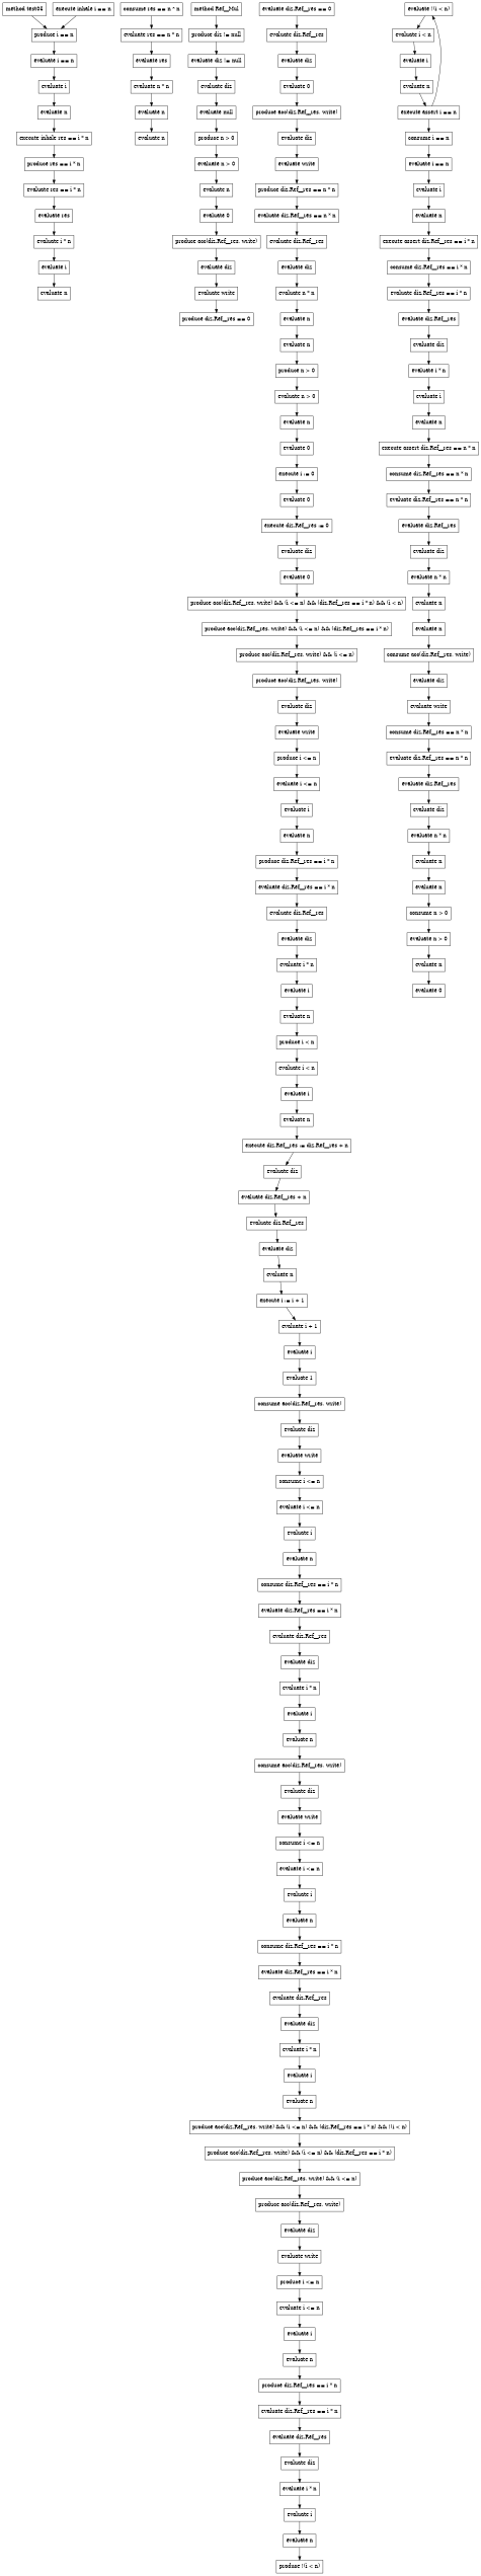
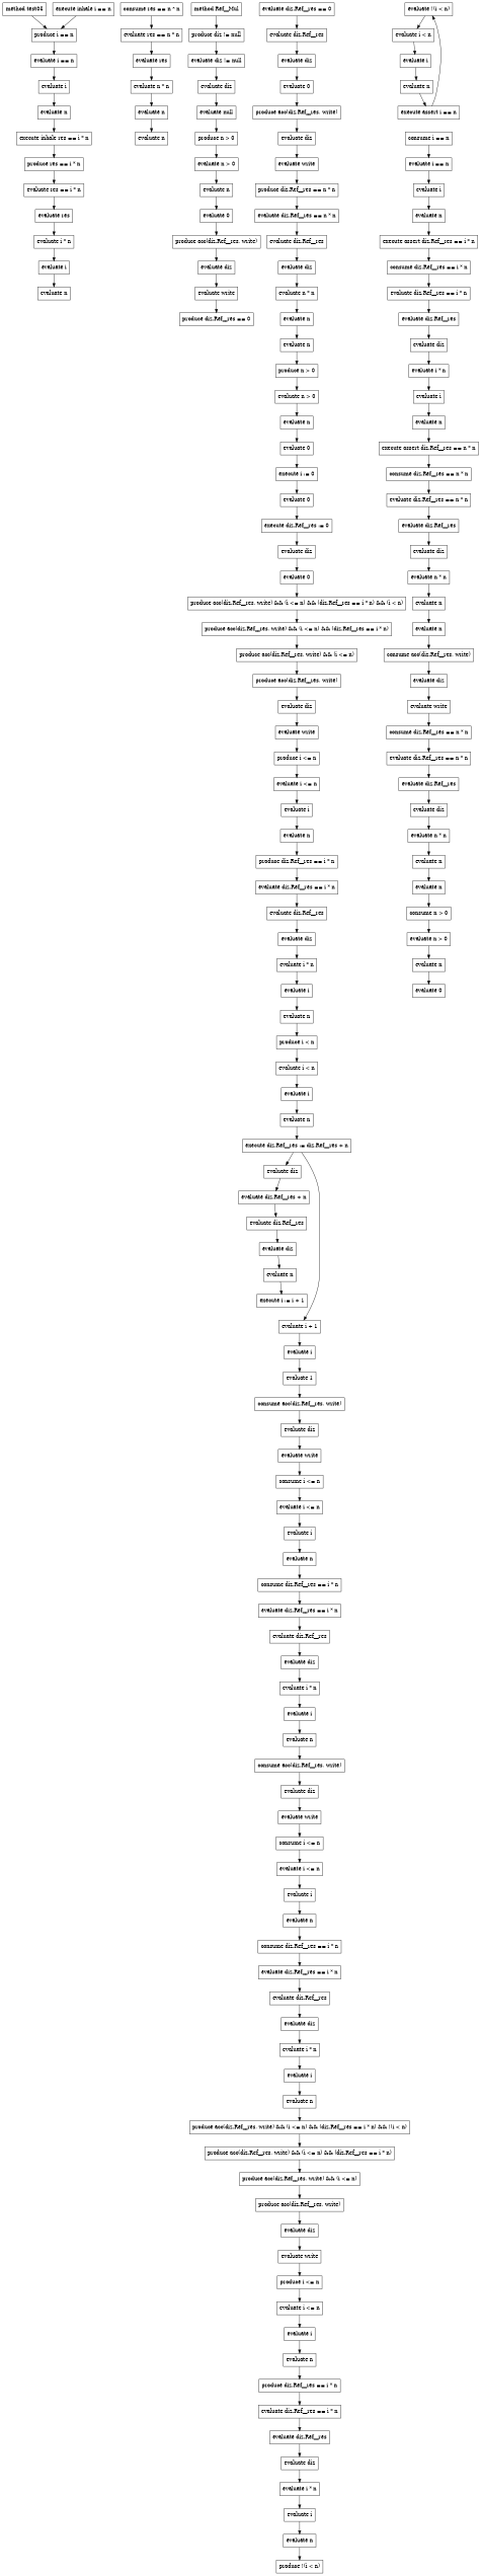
  digraph {
    node [shape=rectangle]
    n1 [label="method test05"]
    n2 [label="produce i == n"]
    n3 [label="execute inhale i == n"]
    n4 [label="evaluate i == n"]
    n5 [label="evaluate i"]
    n6 [label="evaluate n"]
    n7 [label="execute inhale res == i * n"]
    n8 [label="produce res == i * n"]
    n9 [label="evaluate res == i * n"]
    n10 [label="evaluate res"]
    n11 [label="evaluate i * n"]
    n12 [label="evaluate i"]
    n13 [label="evaluate n"]
    n14 [label="consume res == n * n"]
    n15 [label="evaluate res == n * n"]
    n16 [label="evaluate res"]
    n17 [label="evaluate n * n"]
    n18 [label="evaluate n"]
    n19 [label="evaluate n"]
    n20 [label="method Ref__Mul"]
    n21 [label="produce diz != null"]
    n22 [label="evaluate diz != null"]
    n23 [label="evaluate diz"]
    n24 [label="evaluate null"]
    n25 [label="produce n > 0"]
    n26 [label="evaluate n > 0"]
    n27 [label="evaluate n"]
    n28 [label="evaluate 0"]
    n29 [label="produce acc(diz.Ref__res, write)"]
    n30 [label="evaluate diz"]
    n31 [label="evaluate write"]
    n32 [label="produce diz.Ref__res == 0"]
    n33 [label="evaluate diz.Ref__res == 0"]
    n34 [label="evaluate diz.Ref__res"]
    n35 [label="evaluate diz"]
    n36 [label="evaluate 0"]
    n37 [label="produce acc(diz.Ref__res, write)"]
    n38 [label="evaluate diz"]
    n39 [label="evaluate write"]
    n40 [label="produce diz.Ref__res == n * n"]
    n41 [label="evaluate diz.Ref__res == n * n"]
    n42 [label="evaluate diz.Ref__res"]
    n43 [label="evaluate diz"]
    n44 [label="evaluate n * n"]
    n45 [label="evaluate n"]
    n46 [label="evaluate n"]
    n47 [label="produce n > 0"]
    n48 [label="evaluate n > 0"]
    n49 [label="evaluate n"]
    n50 [label="evaluate 0"]
    n51 [label="execute i := 0"]
    n52 [label="evaluate 0"]
    n53 [label="execute diz.Ref__res := 0"]
    n54 [label="evaluate diz"]
    n55 [label="evaluate 0"]
    n56 [label="produce acc(diz.Ref__res, write) && (i <= n) && (diz.Ref__res == i * n) && (i < n)"]
    n57 [label="produce acc(diz.Ref__res, write) && (i <= n) && (diz.Ref__res == i * n)"]
    n58 [label="produce acc(diz.Ref__res, write) && (i <= n)"]
    n59 [label="produce acc(diz.Ref__res, write)"]
    n60 [label="evaluate diz"]
    n61 [label="evaluate write"]
    n62 [label="produce i <= n"]
    n63 [label="evaluate i <= n"]
    n64 [label="evaluate i"]
    n65 [label="evaluate n"]
    n66 [label="produce diz.Ref__res == i * n"]
    n67 [label="evaluate diz.Ref__res == i * n"]
    n68 [label="evaluate diz.Ref__res"]
    n69 [label="evaluate diz"]
    n70 [label="evaluate i * n"]
    n71 [label="evaluate i"]
    n72 [label="evaluate n"]
    n73 [label="produce i < n"]
    n74 [label="evaluate i < n"]
    n75 [label="evaluate i"]
    n76 [label="evaluate n"]
    n77 [label="execute diz.Ref__res := diz.Ref__res + n"]
    n78 [label="evaluate diz"]
    n79 [label="evaluate diz.Ref__res + n"]
    n80 [label="evaluate diz.Ref__res"]
    n81 [label="evaluate diz"]
    n82 [label="evaluate n"]
    n83 [label="execute i := i + 1"]
    n84 [label="evaluate i + 1"]
    n85 [label="evaluate i"]
    n86 [label="evaluate 1"]
    n87 [label="consume acc(diz.Ref__res, write)"]
    n88 [label="evaluate diz"]
    n89 [label="evaluate write"]
    n90 [label="consume i <= n"]
    n91 [label="evaluate i <= n"]
    n92 [label="evaluate i"]
    n93 [label="evaluate n"]
    n94 [label="consume diz.Ref__res == i * n"]
    n95 [label="evaluate diz.Ref__res == i * n"]
    n96 [label="evaluate diz.Ref__res"]
    n97 [label="evaluate diz"]
    n98 [label="evaluate i * n"]
    n99 [label="evaluate i"]
    n100 [label="evaluate n"]
    n101 [label="consume acc(diz.Ref__res, write)"]
    n102 [label="evaluate diz"]
    n103 [label="evaluate write"]
    n104 [label="consume i <= n"]
    n105 [label="evaluate i <= n"]
    n106 [label="evaluate i"]
    n107 [label="evaluate n"]
    n108 [label="consume diz.Ref__res == i * n"]
    n109 [label="evaluate diz.Ref__res == i * n"]
    n110 [label="evaluate diz.Ref__res"]
    n111 [label="evaluate diz"]
    n112 [label="evaluate i * n"]
    n113 [label="evaluate i"]
    n114 [label="evaluate n"]
    n115 [label="produce acc(diz.Ref__res, write) && (i <= n) && (diz.Ref__res == i * n) && !(i < n)"]
    n116 [label="produce acc(diz.Ref__res, write) && (i <= n) && (diz.Ref__res == i * n)"]
    n117 [label="produce acc(diz.Ref__res, write) && (i <= n)"]
    n118 [label="produce acc(diz.Ref__res, write)"]
    n119 [label="evaluate diz"]
    n120 [label="evaluate write"]
    n121 [label="produce i <= n"]
    n122 [label="evaluate i <= n"]
    n123 [label="evaluate i"]
    n124 [label="evaluate n"]
    n125 [label="produce diz.Ref__res == i * n"]
    n126 [label="evaluate diz.Ref__res == i * n"]
    n127 [label="evaluate diz.Ref__res"]
    n128 [label="evaluate diz"]
    n129 [label="evaluate i * n"]
    n130 [label="evaluate i"]
    n131 [label="evaluate n"]
    n132 [label="produce !(i < n)"]
    n133 [label="evaluate !(i < n)"]
    n134 [label="evaluate i < n"]
    n135 [label="evaluate i"]
    n136 [label="evaluate n"]
    n137 [label="execute assert i == n"]
    n138 [label="consume i == n"]
    n139 [label="evaluate i == n"]
    n140 [label="evaluate i"]
    n141 [label="evaluate n"]
    n142 [label="execute assert diz.Ref__res == i * n"]
    n143 [label="consume diz.Ref__res == i * n"]
    n144 [label="evaluate diz.Ref__res == i * n"]
    n145 [label="evaluate diz.Ref__res"]
    n146 [label="evaluate diz"]
    n147 [label="evaluate i * n"]
    n148 [label="evaluate i"]
    n149 [label="evaluate n"]
    n150 [label="execute assert diz.Ref__res == n * n"]
    n151 [label="consume diz.Ref__res == n * n"]
    n152 [label="evaluate diz.Ref__res == n * n"]
    n153 [label="evaluate diz.Ref__res"]
    n154 [label="evaluate diz"]
    n155 [label="evaluate n * n"]
    n156 [label="evaluate n"]
    n157 [label="evaluate n"]
    n158 [label="consume acc(diz.Ref__res, write)"]
    n159 [label="evaluate diz"]
    n160 [label="evaluate write"]
    n161 [label="consume diz.Ref__res == n * n"]
    n162 [label="evaluate diz.Ref__res == n * n"]
    n163 [label="evaluate diz.Ref__res"]
    n164 [label="evaluate diz"]
    n165 [label="evaluate n * n"]
    n166 [label="evaluate n"]
    n167 [label="evaluate n"]
    n168 [label="consume n > 0"]
    n169 [label="evaluate n > 0"]
    n170 [label="evaluate n"]
    n171 [label="evaluate 0"]
    n1 -> n2
    n2 -> n4
    n3 -> n2
    n4 -> n5
    n5 -> n6
    n6 -> n7
    n7 -> n8
    n8 -> n9
    n9 -> n10
    n10 -> n11
    n11 -> n12
    n12 -> n13
    n14 -> n15
    n15 -> n16
    n16 -> n17
    n17 -> n18
    n18 -> n19
    n20 -> n21
    n21 -> n22
    n22 -> n23
    n23 -> n24
    n24 -> n25
    n25 -> n26
    n26 -> n27
    n27 -> n28
    n28 -> n29
    n29 -> n30
    n30 -> n31
    n31 -> n32
    n33 -> n34
    n34 -> n35
    n35 -> n36
    n36 -> n37
    n37 -> n38
    n38 -> n39
    n39 -> n40
    n40 -> n41
    n41 -> n42
    n42 -> n43
    n43 -> n44
    n44 -> n45
    n45 -> n46
    n46 -> n47
    n47 -> n48
    n48 -> n49
    n49 -> n50
    n50 -> n51
    n51 -> n52
    n52 -> n53
    n53 -> n54
    n54 -> n55
    n55 -> n56
    n56 -> n57
    n57 -> n58
    n58 -> n59
    n59 -> n60
    n60 -> n61
    n61 -> n62
    n62 -> n63
    n63 -> n64
    n64 -> n65
    n65 -> n66
    n66 -> n67
    n67 -> n68
    n68 -> n69
    n69 -> n70
    n70 -> n71
    n71 -> n72
    n72 -> n73
    n73 -> n74
    n74 -> n75
    n75 -> n76
    n76 -> n77
    n77 -> n78
    n78 -> n79
    n79 -> n80
    n80 -> n81
    n81 -> n82
    n82 -> n83
-   n83 -> n84
+   n77 -> n84
    n84 -> n85
    n85 -> n86
    n86 -> n87
    n87 -> n88
    n88 -> n89
    n89 -> n90
    n90 -> n91
    n91 -> n92
    n92 -> n93
    n93 -> n94
    n94 -> n95
    n95 -> n96
    n96 -> n97
    n97 -> n98
    n98 -> n99
    n99 -> n100
    n100 -> n101
    n101 -> n102
    n102 -> n103
    n103 -> n104
    n104 -> n105
    n105 -> n106
    n106 -> n107
    n107 -> n108
    n108 -> n109
    n109 -> n110
    n110 -> n111
    n111 -> n112
    n112 -> n113
    n113 -> n114
    n114 -> n115
    n115 -> n116
    n116 -> n117
    n117 -> n118
    n118 -> n119
    n119 -> n120
    n120 -> n121
    n121 -> n122
    n122 -> n123
    n123 -> n124
    n124 -> n125
    n125 -> n126
    n126 -> n127
    n127 -> n128
    n128 -> n129
    n129 -> n130
    n130 -> n131
    n131 -> n132
    n133 -> n134
    n134 -> n135
    n135 -> n136
    n136 -> n137
    n137 -> n133
-   n137 -> n138
    n138 -> n139
    n139 -> n140
    n140 -> n141
    n141 -> n142
    n142 -> n143
    n143 -> n144
    n144 -> n145
    n145 -> n146
    n146 -> n147
    n147 -> n148
    n148 -> n149
    n149 -> n150
    n150 -> n151
    n151 -> n152
    n152 -> n153
    n153 -> n154
    n154 -> n155
    n155 -> n156
    n156 -> n157
    n157 -> n158
    n158 -> n159
    n159 -> n160
    n160 -> n161
    n161 -> n162
    n162 -> n163
    n163 -> n164
    n164 -> n165
    n165 -> n166
    n166 -> n167
    n167 -> n168
    n168 -> n169
    n169 -> n170
    n170 -> n171
  }
